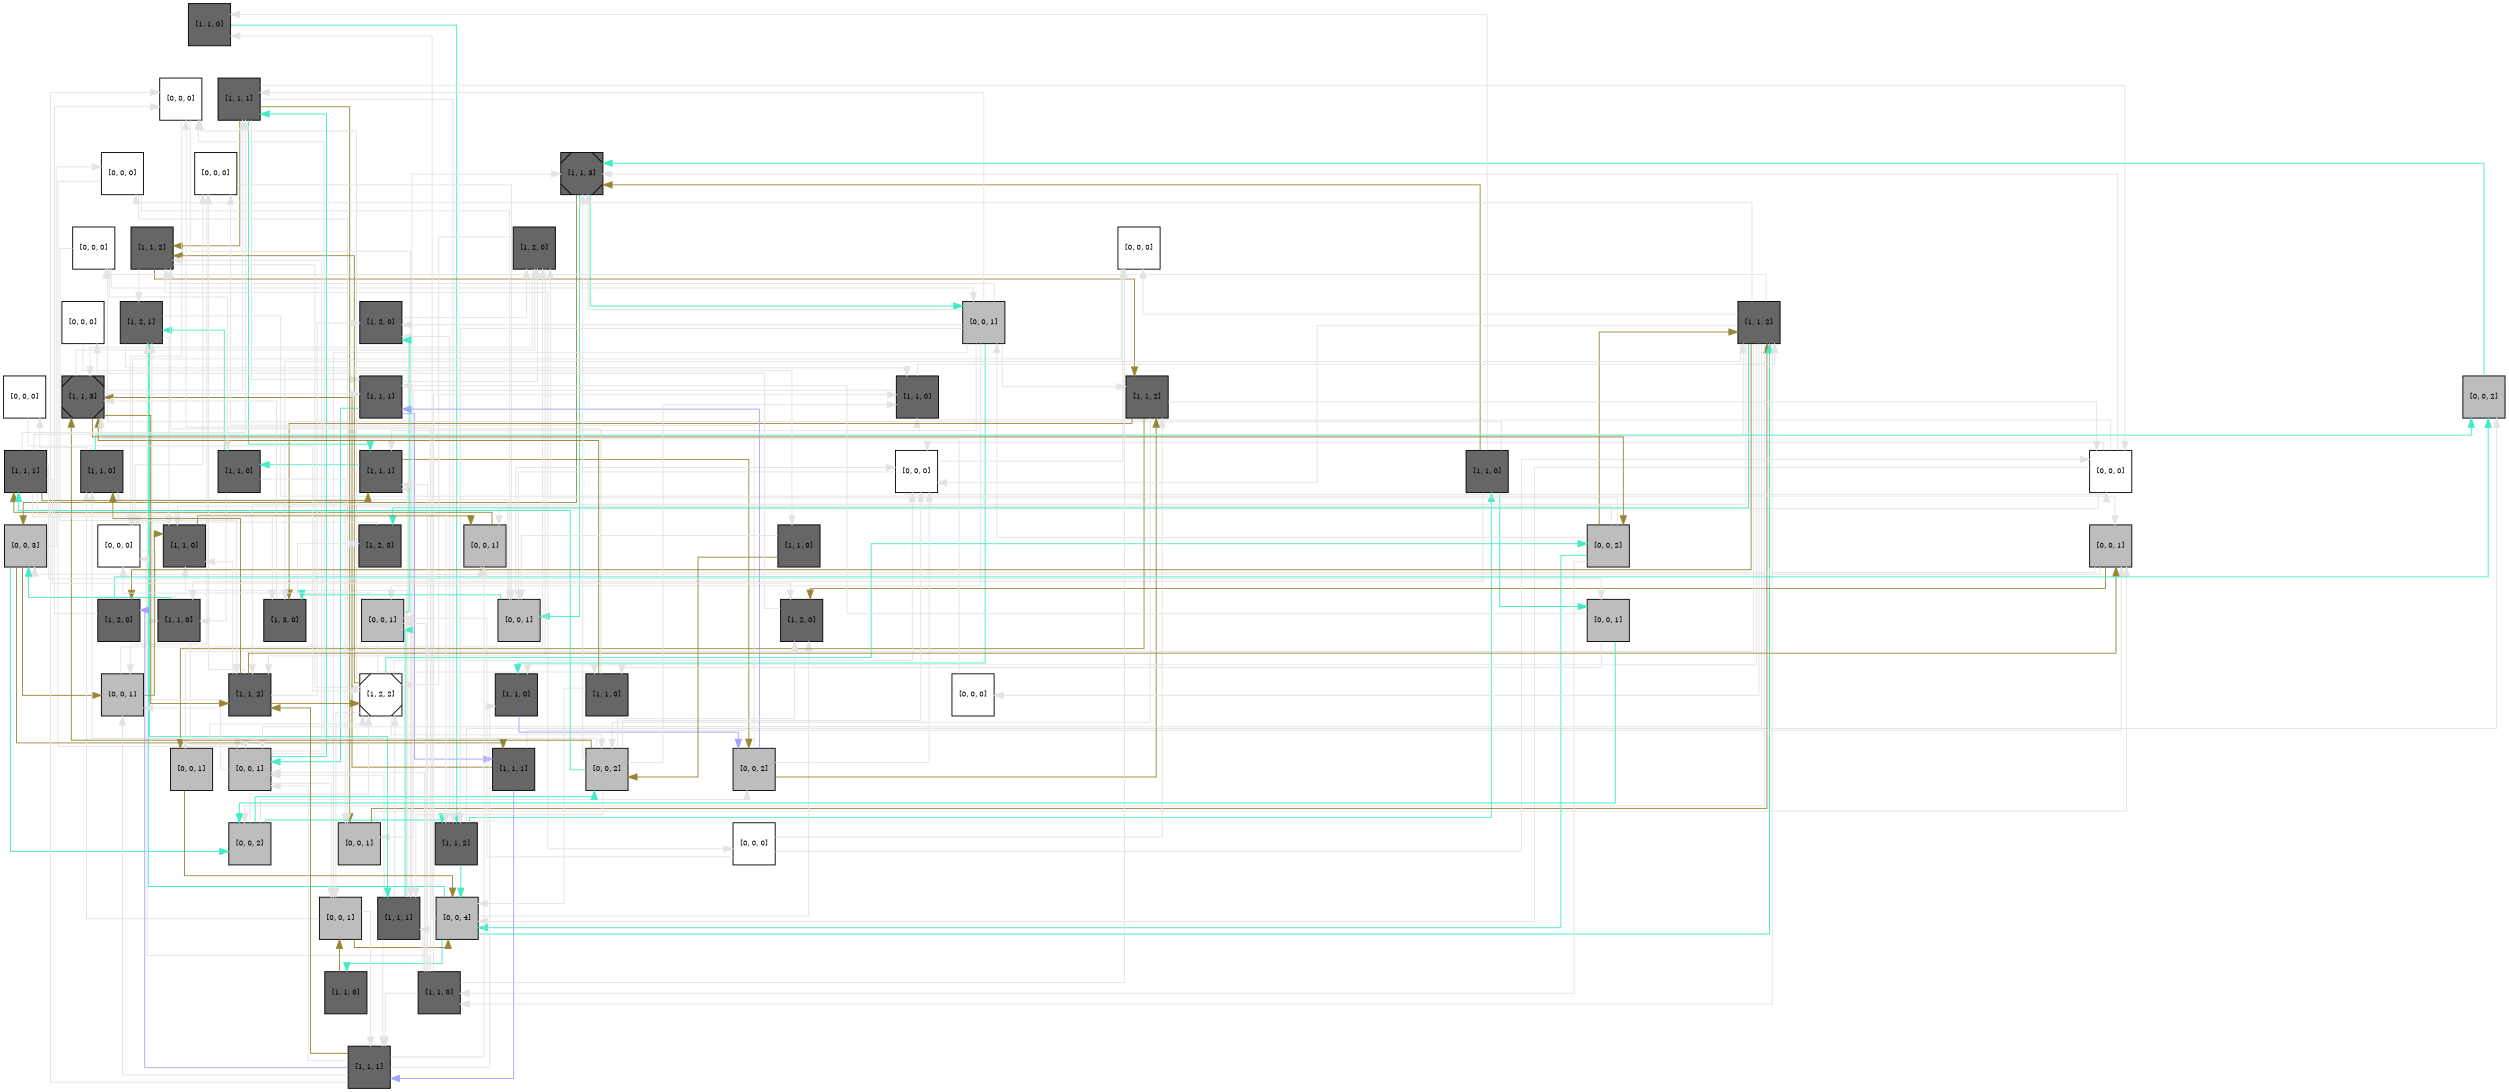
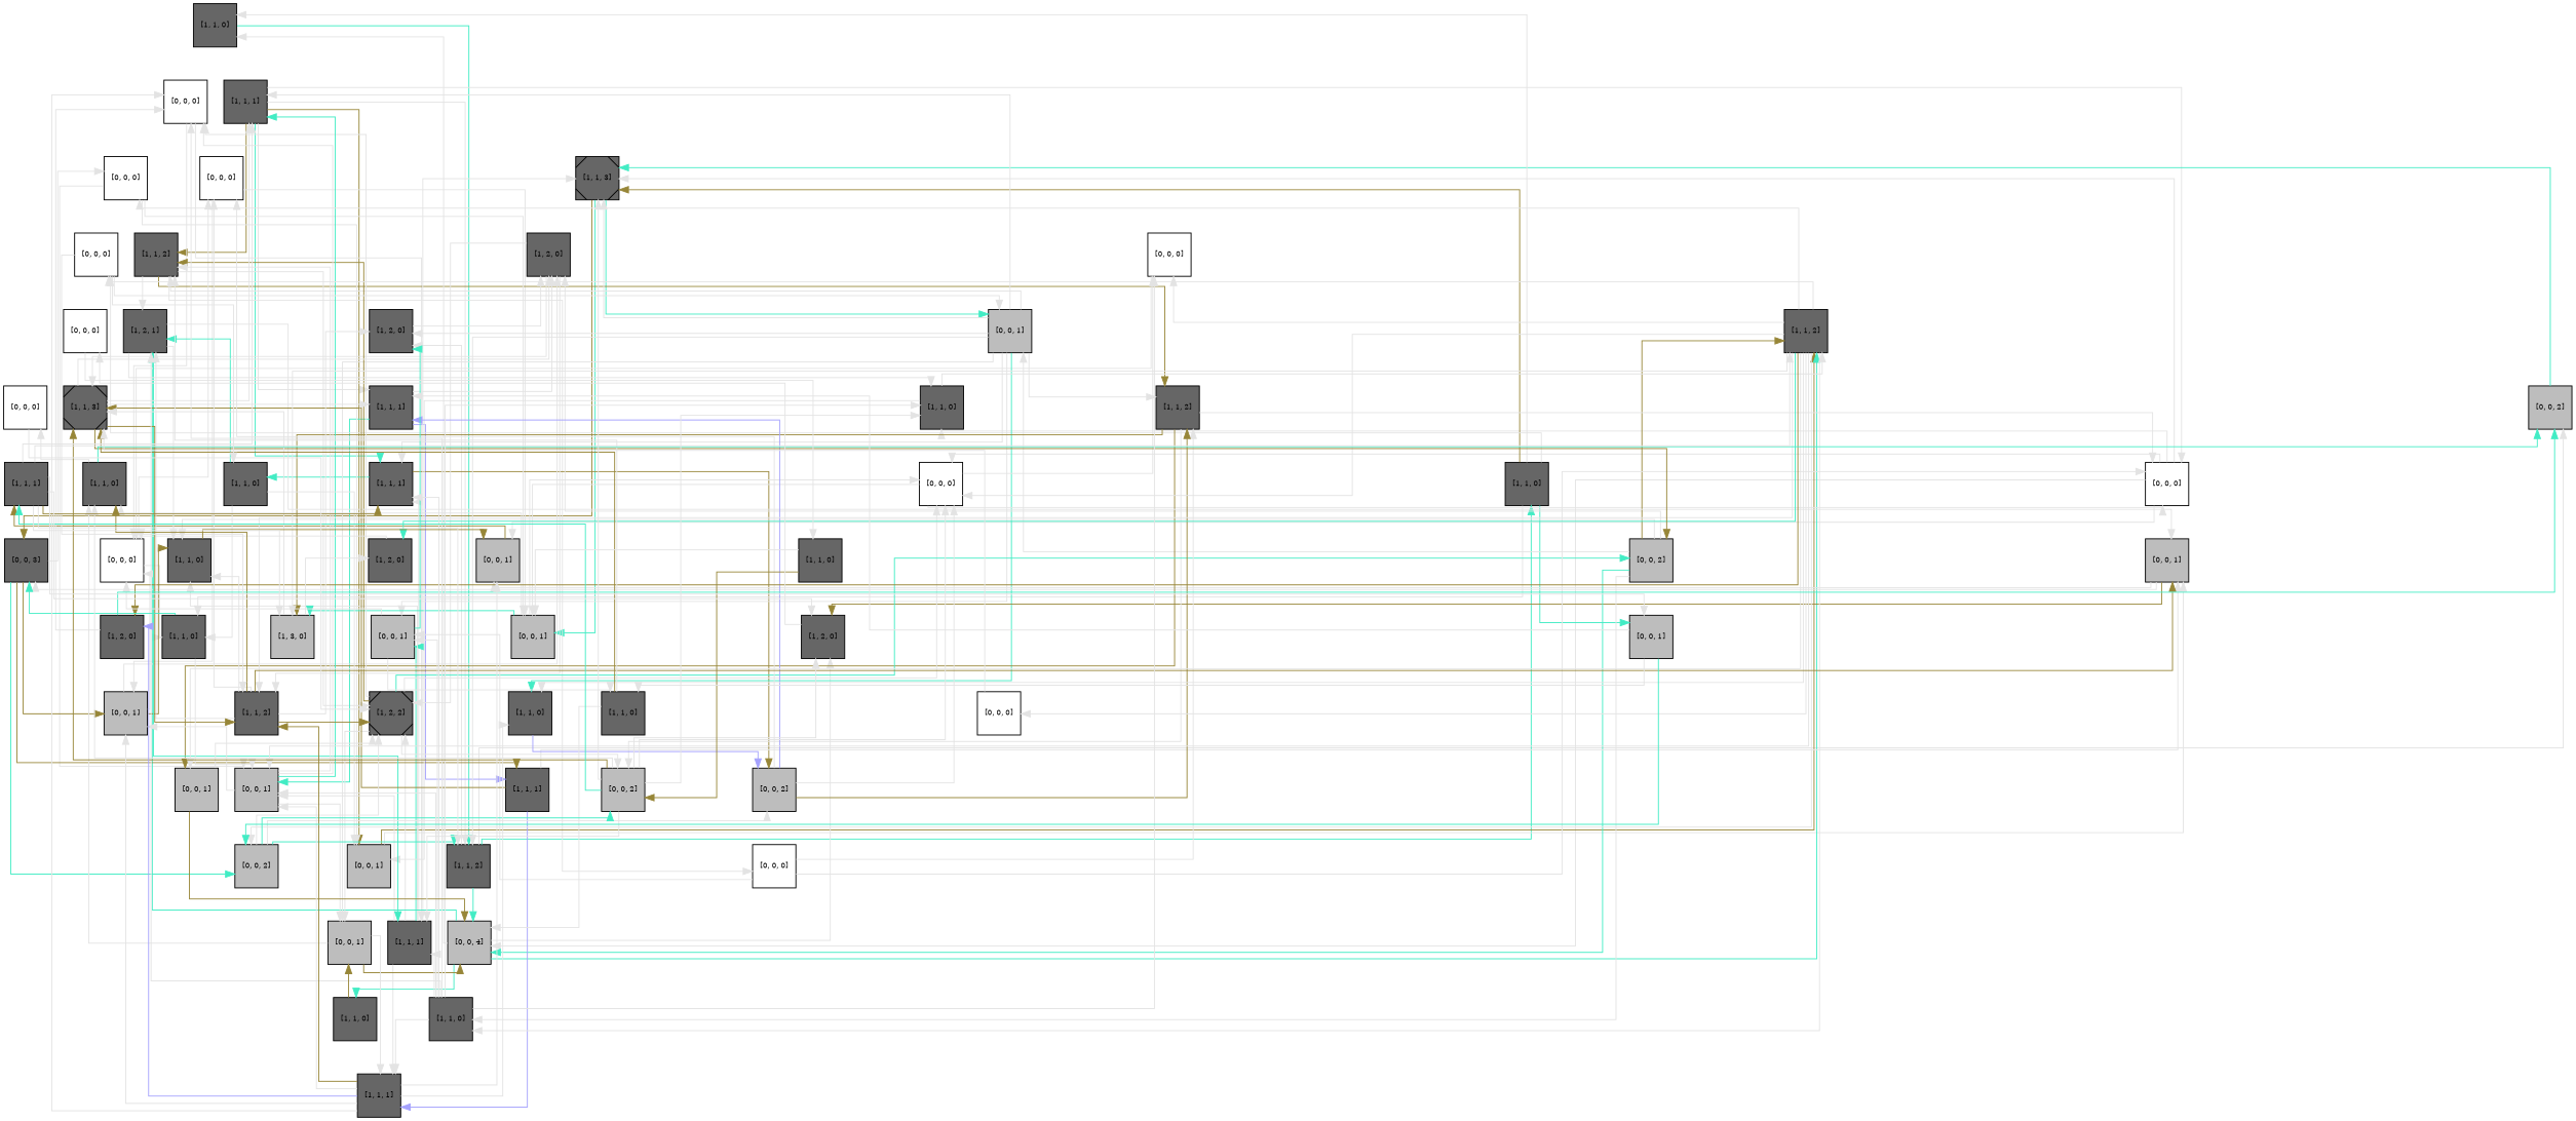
  digraph {
    rank=same
    rankdir=TB
    splines=ortho
    node [fillcolor="#666666" fixedsize=false fontsize=8 shape=square style=filled]
    edge [constraint=false style="penwidth(0.1)" color=grey89 weight=1]
    n1 [label="[1, 1, 0]" width=0.6]
    n2 [label="[1, 1, 1]" width=0.6]
    n3 [fillcolor="#FFFFFF" label="[0, 0, 0]" width=0.6]
    n4 [label="[1, 1, 2]" width=0.6]
    n5 [label="[1, 1, 3]" shape=Msquare width=0.6]
    n6 [fillcolor="#FFFFFF" label="[0, 0, 0]" width=0.6]
    n7 [fillcolor="#FFFFFF" label="[0, 0, 0]" width=0.6]
    n8 [label="[1, 1, 2]" width=0.6]
    n9 [label="[1, 1, 1]" width=0.6]
    n10 [label="[1, 1, 1]" width=0.6]
    n11 [fillcolor="#bdbdbd" label="[0, 0, 1]" width=0.6]
    n12 [fillcolor="#FFFFFF" label="[0, 0, 0]" width=0.6]
    n13 [fillcolor="#FFFFFF" label="[0, 0, 0]" width=0.6]
    n14 [label="[1, 1, 1]" width=0.6]
    n15 [fillcolor="#bdbdbd" label="[0, 0, 2]" width=0.6]
    n16 [label="[1, 1, 0]" width=0.6]
    n17 [fillcolor="#bdbdbd" label="[0, 0, 4]" width=0.6]
    n18 [label="[1, 2, 0]" width=0.6]
    n19 [fillcolor="#FFFFFF" label="[0, 0, 0]" width=0.6]
    n20 [label="[1, 2, 0]" width=0.6]
    n21 [fillcolor="#bdbdbd" label="[0, 0, 1]" width=0.6]
    n22 [fillcolor="#bdbdbd" label="[0, 0, 1]" width=0.6]
-   n23 [fillcolor="#bdbdbd" label="[0, 0, 3]" width=0.6]
+   n23 [label="[0, 0, 3]" width=0.6]
    n24 [fillcolor="#FFFFFF" label="[0, 0, 0]" width=0.6]
    n25 [fillcolor="#bdbdbd" label="[0, 0, 1]" width=0.6]
    n26 [fillcolor="#bdbdbd" label="[0, 0, 2]" width=0.6]
    n27 [label="[1, 1, 0]" width=0.6]
    n28 [fillcolor="#bdbdbd" label="[0, 0, 1]" width=0.6]
    n29 [fillcolor="#bdbdbd" label="[0, 0, 1]" width=0.6]
    n30 [label="[1, 1, 2]" width=0.6]
-   n31 [fillcolor="#FFFFFF" label="[1, 2, 2]" shape=Msquare width=0.6]
+   n31 [label="[1, 2, 2]" shape=Msquare width=0.6]
    n32 [label="[1, 2, 1]" width=0.6]
    n33 [fillcolor="#FFFFFF" label="[0, 0, 0]" width=0.6]
    n34 [fillcolor="#bdbdbd" label="[0, 0, 1]" width=0.6]
    n35 [label="[1, 1, 0]" width=0.6]
    n36 [label="[1, 1, 1]" width=0.6]
    n37 [label="[1, 2, 0]" width=0.6]
    n38 [fillcolor="#bdbdbd" label="[0, 0, 2]" width=0.6]
    n39 [label="[1, 1, 2]" width=0.6]
    n40 [fillcolor="#bdbdbd" label="[0, 0, 1]" width=0.6]
    n41 [label="[1, 1, 2]" width=0.6]
    n42 [label="[1, 1, 3]" shape=Msquare width=0.6]
    n43 [label="[1, 1, 0]" width=0.6]
    n44 [fillcolor="#bdbdbd" label="[0, 0, 1]" width=0.6]
-   n45 [label="[1, 3, 0]" width=0.6]
+   n45 [fillcolor="#bdbdbd" label="[1, 3, 0]" width=0.6]
    n46 [label="[1, 1, 0]" width=0.6]
    n47 [label="[1, 1, 0]" width=0.6]
    n48 [label="[1, 2, 0]" width=0.6]
    n49 [fillcolor="#bdbdbd" label="[0, 0, 2]" width=0.6]
    n50 [fillcolor="#FFFFFF" label="[0, 0, 0]" width=0.6]
    n51 [fillcolor="#FFFFFF" label="[0, 0, 0]" width=0.6]
    n52 [label="[1, 1, 0]" width=0.6]
    n53 [fillcolor="#bdbdbd" label="[0, 0, 1]" width=0.6]
    n54 [label="[1, 1, 0]" width=0.6]
    n55 [fillcolor="#bdbdbd" label="[0, 0, 2]" width=0.6]
    n56 [label="[1, 1, 0]" width=0.6]
    n57 [fillcolor="#FFFFFF" label="[0, 0, 0]" width=0.6]
    n58 [label="[1, 1, 0]" width=0.6]
    n59 [label="[1, 1, 1]" width=0.6]
    n60 [fillcolor="#bdbdbd" label="[0, 0, 1]" width=0.6]
    n61 [label="[1, 2, 0]" width=0.6]
    n62 [label="[1, 1, 1]" width=0.6]
    n63 [label="[1, 1, 0]" width=0.6]
    n64 [fillcolor="#FFFFFF" label="[0, 0, 0]" width=0.6]
    n1 -> n2 [constraint=true style=invis color="" weight=""]
    n1 -> n3 [constraint=true style=invis color="" weight=""]
    n1 -> n4 [color="#42ECC4"]
    n2 -> n4
    n2 -> n5 [constraint=true style=invis color="" weight=""]
    n2 -> n6
    n2 -> n7 [constraint=true style=invis color="" weight=""]
    n2 -> n8 [color="#978638"]
    n2 -> n9
    n2 -> n10 [color="#42ECC4"]
    n2 -> n11 [color="#978638"]
    n3 -> n7 [constraint=true style=invis color="" weight=""]
    n3 -> n12
    n3 -> n13 [constraint=true style=invis color="" weight=""]
    n3 -> n14
    n4 -> n14 [constraint=true style=invis color="" weight=""]
    n4 -> n15
    n4 -> n16 [color="#42ECC4"]
    n4 -> n17 [color="#42ECC4"]
    n4 -> n17 [constraint=true style=invis color="" weight=""]
    n4 -> n18
    n5 -> n19 [constraint=true style=invis color="" weight=""]
    n5 -> n20 [constraint=true style=invis color="" weight=""]
    n5 -> n21 [color="#42ECC4"]
    n5 -> n22 [color="#42ECC4"]
    n5 -> n23 [color="#978638"]
    n6 -> n5
    n6 -> n17
    n6 -> n24
    n6 -> n25 [constraint=true style=invis color="" weight=""]
    n6 -> n26 [constraint=true style=invis color="" weight=""]
    n6 -> n27
    n6 -> n28
    n7 -> n8 [constraint=true style=invis color="" weight=""]
    n7 -> n20 [constraint=true style=invis color="" weight=""]
    n7 -> n22
    n7 -> n29
    n8 -> n18 [constraint=true style=invis color="" weight=""]
    n8 -> n30 [color="#978638"]
    n8 -> n31
    n8 -> n32
    n8 -> n32 [constraint=true style=invis color="" weight=""]
    n8 -> n33
    n9 -> n10 [constraint=true style=invis color="" weight=""]
    n9 -> n20
    n9 -> n34 [color="#42ECC4"]
    n9 -> n35 [constraint=true style=invis color="" weight=""]
    n9 -> n36 [color="#A5A2FD"]
    n10 -> n28 [constraint=true style=invis color="" weight=""]
    n10 -> n35 [color="#42ECC4"]
    n10 -> n37 [constraint=true style=invis color="" weight=""]
    n10 -> n38 [color="#978638"]
    n11 -> n14 [constraint=true style=invis color="" weight=""]
    n11 -> n25
    n11 -> n39 [color="#978638"]
    n11 -> n40 [constraint=true style=invis color="" weight=""]
    n12 -> n7
    n12 -> n48 [constraint=true style=invis color="" weight=""]
    n12 -> n54
    n12 -> n54 [constraint=true style=invis color="" weight=""]
    n13 -> n8 [constraint=true style=invis color="" weight=""]
    n13 -> n11
    n13 -> n22
    n13 -> n34
    n13 -> n51 [constraint=true style=invis color="" weight=""]
    n14 -> n5
    n14 -> n10
    n14 -> n31
    n14 -> n34
    n14 -> n44 [color="#42ECC4"]
    n14 -> n52 [constraint=true style=invis color="" weight=""]
    n14 -> n58
    n14 -> n59
    n14 -> n63 [constraint=true style=invis color="" weight=""]
    n15 -> n5 [color="#42ECC4"]
    n15 -> n6 [constraint=true style=invis color="" weight=""]
    n15 -> n16 [constraint=true style=invis color="" weight=""]
    n16 -> n1
    n16 -> n5 [color="#978638"]
    n16 -> n26 [constraint=true style=invis color="" weight=""]
    n16 -> n51
    n16 -> n54
    n16 -> n56 [constraint=true style=invis color="" weight=""]
    n16 -> n60 [color="#42ECC4"]
    n17 -> n1
    n17 -> n32 [color="#42ECC4"]
    n17 -> n39 [color="#42ECC4"]
    n17 -> n52 [constraint=true style=invis color="" weight=""]
    n17 -> n61
    n17 -> n63 [color="#42ECC4"]
    n18 -> n9 [constraint=true style=invis color="" weight=""]
    n18 -> n20
    n18 -> n27 [constraint=true style=invis color="" weight=""]
    n19 -> n12
    n19 -> n21 [constraint=true style=invis color="" weight=""]
    n19 -> n39 [constraint=true style=invis color="" weight=""]
    n20 -> n18 [constraint=true style=invis color="" weight=""]
    n20 -> n21 [constraint=true style=invis color="" weight=""]
    n20 -> n31
    n20 -> n41
    n20 -> n42
    n21 -> n2
    n21 -> n4
    n21 -> n5
    n21 -> n8
    n21 -> n10
    n21 -> n18
    n21 -> n27 [constraint=true style=invis color="" weight=""]
    n21 -> n30
    n21 -> n30 [constraint=true style=invis color="" weight=""]
    n21 -> n40
    n21 -> n43 [color="#42ECC4"]
    n21 -> n44
    n22 -> n24
    n22 -> n43 [constraint=true style=invis color="" weight=""]
    n22 -> n45 [color="#42ECC4"]
    n22 -> n46 [constraint=true style=invis color="" weight=""]
    n22 -> n47
    n23 -> n13
    n23 -> n29 [color="#978638"]
    n23 -> n36 [color="#978638"]
    n23 -> n48 [constraint=true style=invis color="" weight=""]
    n23 -> n49 [color="#42ECC4"]
    n24 -> n6
    n24 -> n19
    n24 -> n22
    n24 -> n28 [constraint=true style=invis color="" weight=""]
    n24 -> n56 [constraint=true style=invis color="" weight=""]
    n25 -> n23
    n25 -> n28
    n25 -> n60 [constraint=true style=invis color="" weight=""]
    n25 -> n61 [color="#978638"]
    n26 -> n17 [color="#42ECC4"]
    n26 -> n20
    n26 -> n21
    n26 -> n39 [color="#978638"]
    n26 -> n52
    n26 -> n58
    n26 -> n60 [constraint=true style=invis color="" weight=""]
    n26 -> n61 [constraint=true style=invis color="" weight=""]
    n27 -> n10 [constraint=true style=invis color="" weight=""]
    n27 -> n11
    n27 -> n24 [constraint=true style=invis color="" weight=""]
    n27 -> n39
    n28 -> n22 [constraint=true style=invis color="" weight=""]
    n28 -> n44 [constraint=true style=invis color="" weight=""]
    n28 -> n62 [color="#978638"]
    n29 -> n12
    n29 -> n20
    n29 -> n53 [constraint=true style=invis color="" weight=""]
    n29 -> n58 [color="#978638"]
    n30 -> n6
    n30 -> n16 [constraint=true style=invis color="" weight=""]
    n30 -> n24 [constraint=true style=invis color="" weight=""]
    n30 -> n45 [color="#978638"]
    n30 -> n53 [color="#978638"]
    n30 -> n55
    n31 -> n3
    n31 -> n8 [color="#978638"]
    n31 -> n24
    n31 -> n26 [color="#42ECC4"]
    n31 -> n34 [constraint=true style=invis color="" weight=""]
    n31 -> n36 [constraint=true style=invis color="" weight=""]
    n31 -> n40
    n31 -> n55
    n32 -> n9 [constraint=true style=invis color="" weight=""]
    n32 -> n14 [color="#42ECC4"]
    n32 -> n25
    n32 -> n27
    n32 -> n42 [constraint=true style=invis color="" weight=""]
    n32 -> n58
    n33 -> n6
    n33 -> n17 [constraint=true style=invis color="" weight=""]
    n33 -> n30
    n33 -> n44
    n34 -> n2 [color="#42ECC4"]
    n34 -> n3
    n34 -> n8
    n34 -> n11 [constraint=true style=invis color="" weight=""]
    n34 -> n29
    n34 -> n40
    n34 -> n49 [constraint=true style=invis color="" weight=""]
    n35 -> n11
    n35 -> n32 [color="#42ECC4"]
    n35 -> n37 [constraint=true style=invis color="" weight=""]
    n35 -> n54
    n35 -> n58 [constraint=true style=invis color="" weight=""]
    n36 -> n4 [constraint=true style=invis color="" weight=""]
    n36 -> n11 [constraint=true style=invis color="" weight=""]
    n36 -> n25
    n36 -> n42 [color="#978638"]
    n36 -> n59 [color="#A5A2FD"]
    n37 -> n12
    n37 -> n44 [constraint=true style=invis color="" weight=""]
    n37 -> n45 [constraint=true style=invis color="" weight=""]
    n38 -> n7
    n38 -> n9 [color="#A5A2FD"]
    n38 -> n24
    n38 -> n30 [color="#978638"]
    n38 -> n33 [constraint=true style=invis color="" weight=""]
    n39 -> n13
    n39 -> n15 [constraint=true style=invis color="" weight=""]
    n39 -> n19
    n39 -> n24
    n39 -> n30 [constraint=true style=invis color="" weight=""]
    n39 -> n34
    n39 -> n37 [color="#42ECC4"]
    n39 -> n41
    n39 -> n43
    n39 -> n45
    n39 -> n48 [color="#978638"]
    n39 -> n49
    n39 -> n50
    n39 -> n51
    n39 -> n52
    n39 -> n53
    n40 -> n17 [color="#978638"]
    n40 -> n47
    n40 -> n59
    n40 -> n63 [constraint=true style=invis color="" weight=""]
    n41 -> n7
    n41 -> n18
    n41 -> n25 [color="#978638"]
    n41 -> n31 [color="#978638"]
    n41 -> n32
    n41 -> n34 [constraint=true style=invis color="" weight=""]
    n41 -> n47 [color="#978638"]
    n41 -> n53 [constraint=true style=invis color="" weight=""]
    n41 -> n58
    n42 -> n2
    n42 -> n9
    n42 -> n20
    n42 -> n26 [color="#978638"]
    n42 -> n35 [constraint=true style=invis color="" weight=""]
    n42 -> n41 [color="#978638"]
    n42 -> n47 [constraint=true style=invis color="" weight=""]
    n43 -> n36 [constraint=true style=invis color="" weight=""]
    n43 -> n38 [color="#A5A2FD"]
    n43 -> n55 [constraint=true style=invis color="" weight=""]
    n44 -> n12
    n44 -> n18 [color="#42ECC4"]
    n44 -> n31 [constraint=true style=invis color="" weight=""]
    n44 -> n43 [constraint=true style=invis color="" weight=""]
    n44 -> n46
    n45 -> n31 [constraint=true style=invis color="" weight=""]
    n45 -> n37
    n45 -> n41 [constraint=true style=invis color="" weight=""]
    n45 -> n42
    n46 -> n8
    n46 -> n17
    n46 -> n38 [constraint=true style=invis color="" weight=""]
    n46 -> n42 [color="#978638"]
    n46 -> n55 [constraint=true style=invis color="" weight=""]
    n47 -> n12 [constraint=true style=invis color="" weight=""]
    n47 -> n15 [color="#42ECC4"]
    n47 -> n58 [constraint=true style=invis color="" weight=""]
    n47 -> n64
    n48 -> n3
    n48 -> n15 [color="#42ECC4"]
    n48 -> n29 [constraint=true style=invis color="" weight=""]
    n49 -> n4 [color="#42ECC4"]
    n49 -> n31
    n49 -> n38
    n49 -> n40 [constraint=true style=invis color="" weight=""]
    n49 -> n55 [color="#42ECC4"]
    n50 -> n38 [constraint=true style=invis color="" weight=""]
    n50 -> n42
    n51 -> n21
    n51 -> n32 [constraint=true style=invis color="" weight=""]
    n51 -> n35
    n51 -> n41
    n51 -> n57 [constraint=true style=invis color="" weight=""]
    n52 -> n3
    n52 -> n10
    n52 -> n14
    n52 -> n19
    n52 -> n27
    n52 -> n32
    n52 -> n34
    n52 -> n44
    n52 -> n59
    n52 -> n59 [constraint=true style=invis color="" weight=""]
    n53 -> n17 [color="#978638"]
    n53 -> n31
    n53 -> n49 [constraint=true style=invis color="" weight=""]
    n54 -> n23 [color="#42ECC4"]
    n54 -> n29 [constraint=true style=invis color="" weight=""]
    n54 -> n34
    n54 -> n41 [constraint=true style=invis color="" weight=""]
    n55 -> n4 [constraint=true style=invis color="" weight=""]
    n55 -> n5
    n55 -> n14
    n55 -> n24
    n55 -> n27
    n55 -> n33 [constraint=true style=invis color="" weight=""]
    n55 -> n42 [color="#978638"]
    n55 -> n47
    n55 -> n61
    n55 -> n62 [color="#42ECC4"]
    n56 -> n22
    n56 -> n22 [constraint=true style=invis color="" weight=""]
    n56 -> n55 [color="#978638"]
    n56 -> n61 [constraint=true style=invis color="" weight=""]
    n57 -> n42 [constraint=true style=invis color="" weight=""]
    n57 -> n56
    n57 -> n64 [constraint=true style=invis color="" weight=""]
    n58 -> n28 [color="#978638"]
    n58 -> n45 [constraint=true style=invis color="" weight=""]
    n58 -> n54 [constraint=true style=invis color="" weight=""]
    n59 -> n3
    n59 -> n28
    n59 -> n29
    n59 -> n34
    n59 -> n41 [color="#978638"]
    n59 -> n43
    n59 -> n48 [color="#A5A2FD"]
    n60 -> n9
    n60 -> n46
    n60 -> n49 [color="#42ECC4"]
    n60 -> n50 [constraint=true style=invis color="" weight=""]
    n61 -> n46 [constraint=true style=invis color="" weight=""]
    n61 -> n50 [constraint=true style=invis color="" weight=""]
    n61 -> n57
    n62 -> n2
    n62 -> n4
    n62 -> n10 [color="#978638"]
    n62 -> n12 [constraint=true style=invis color="" weight=""]
    n62 -> n23 [constraint=true style=invis color="" weight=""]
    n62 -> n39
    n62 -> n45
    n62 -> n60
    n62 -> n61
    n63 -> n40 [color="#978638"]
    n63 -> n59 [constraint=true style=invis color="" weight=""]
    n64 -> n31
    n64 -> n47 [constraint=true style=invis color="" weight=""]
    n64 -> n62 [constraint=true style=invis color="" weight=""]
  }
